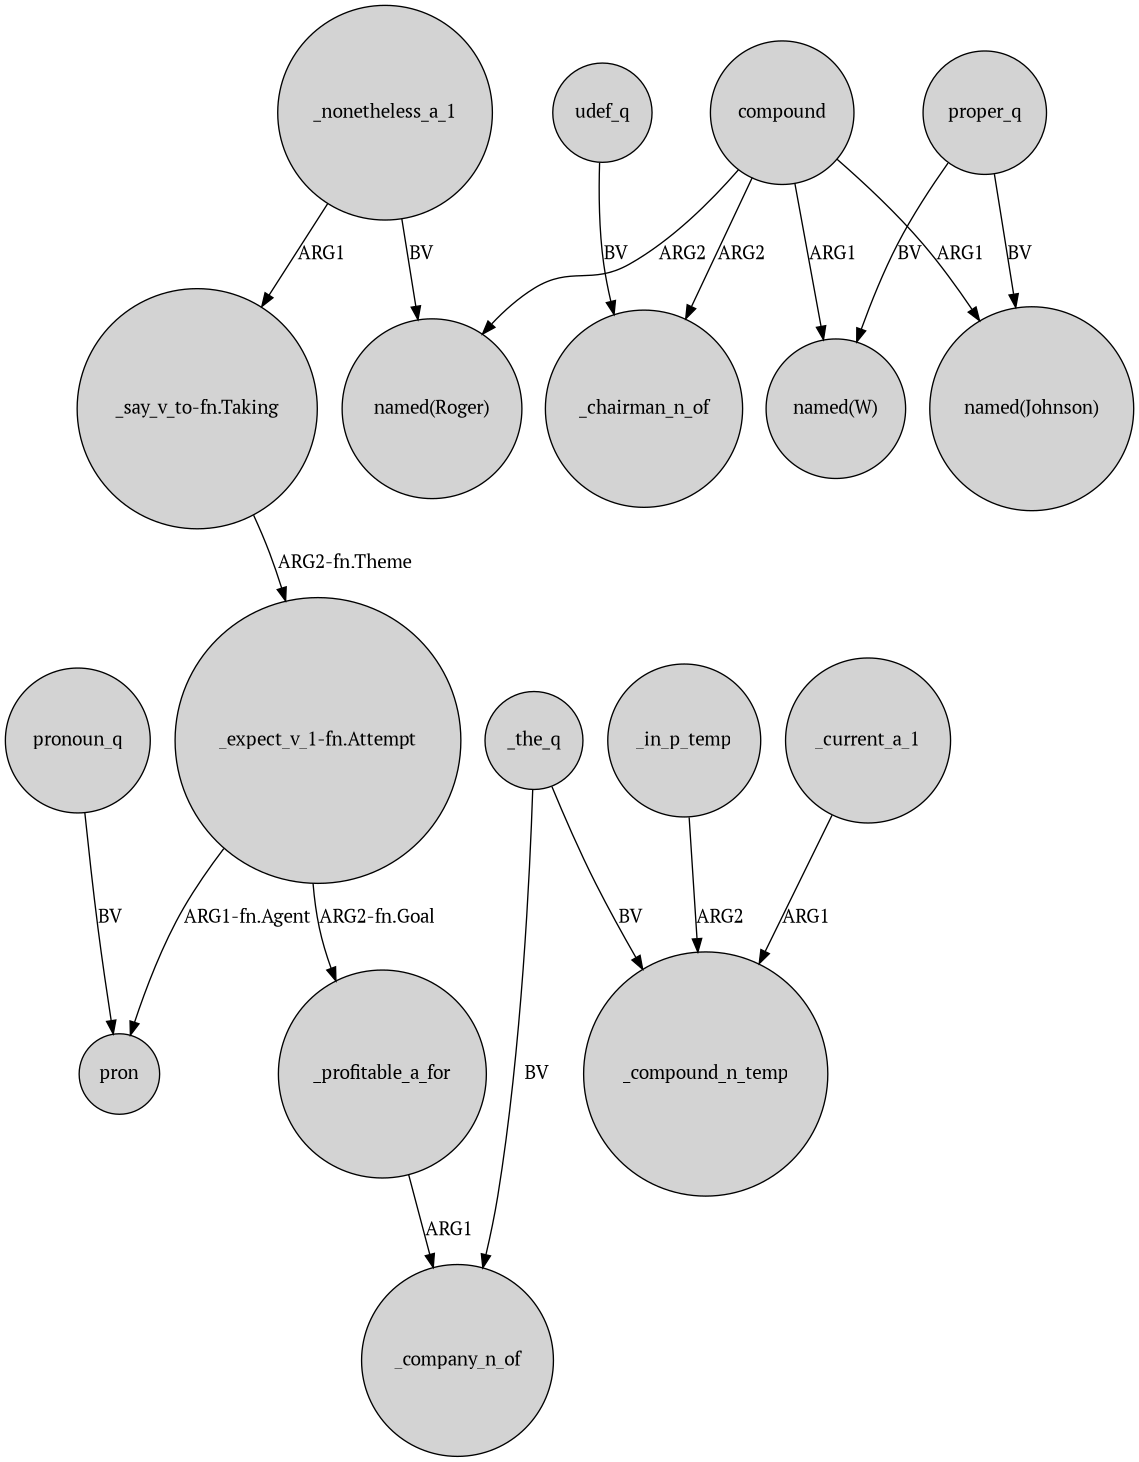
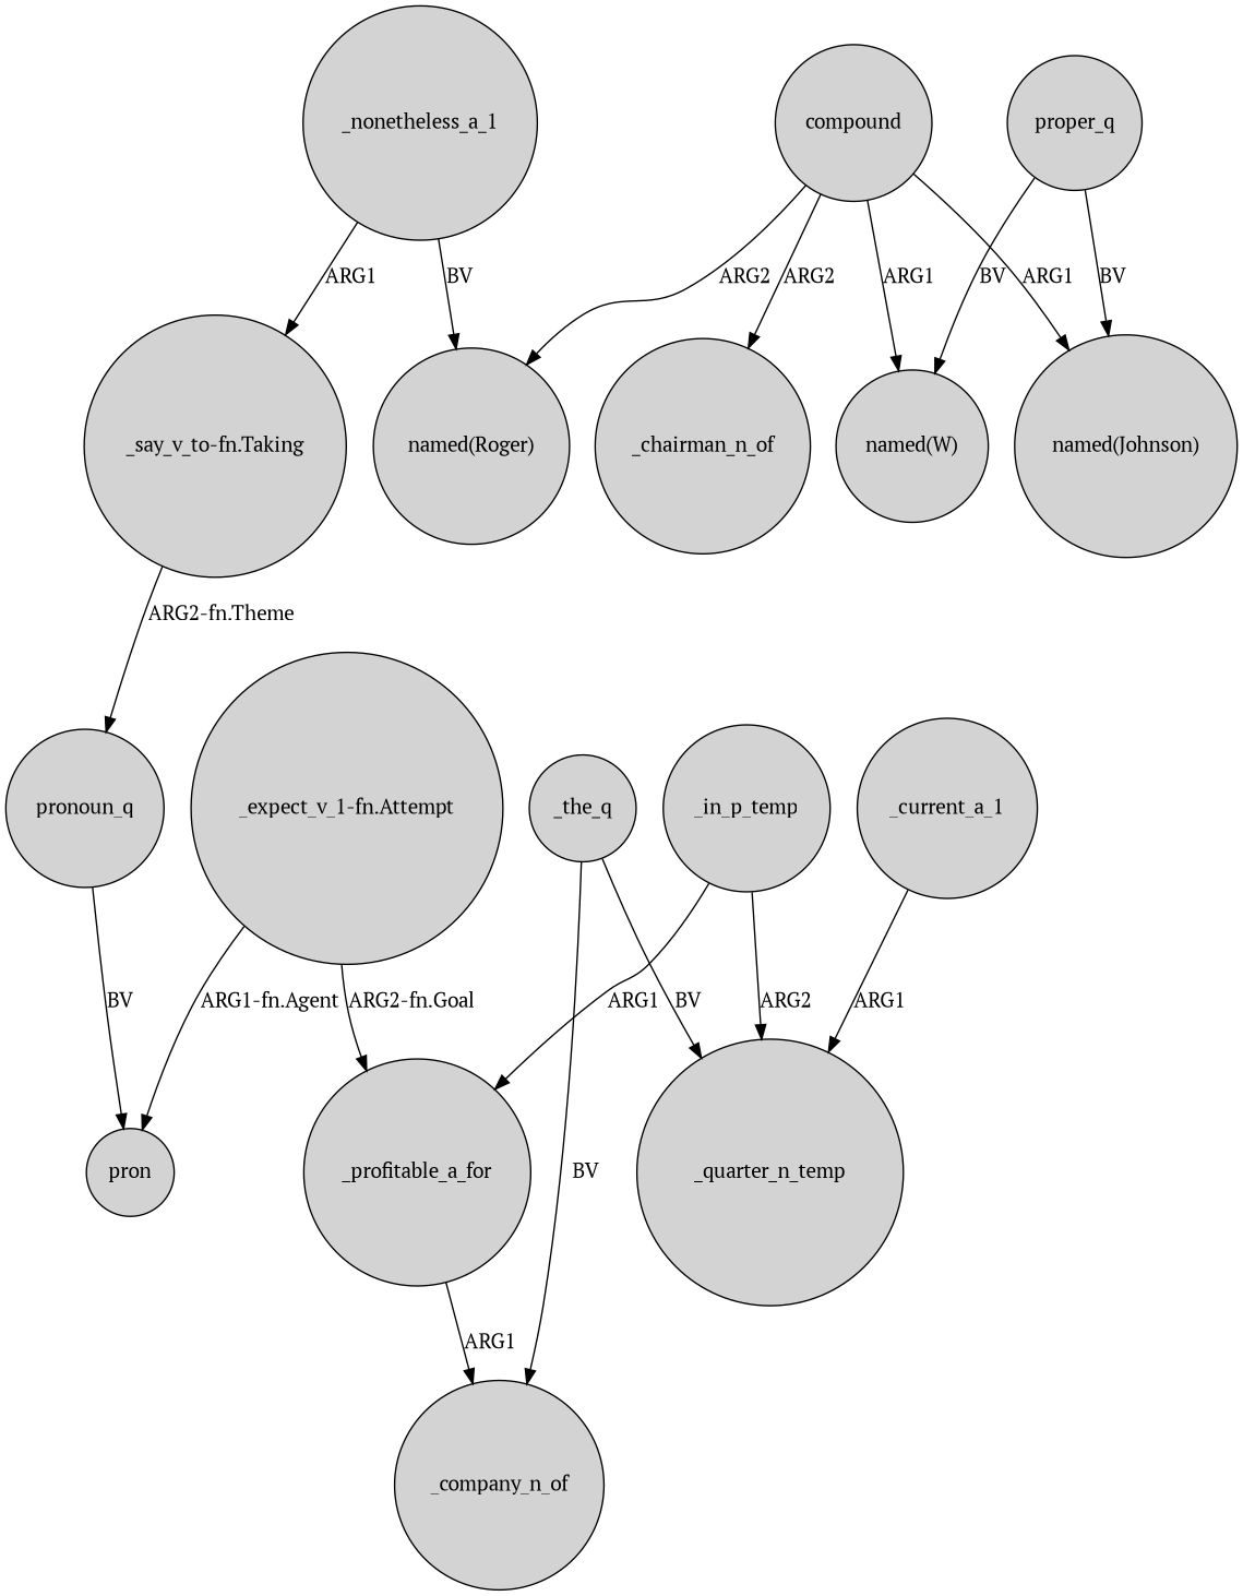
  digraph {
    fontname="PT Serif"
    node [fontname="PT Serif" shape=circle style=filled]
    edge [fontname="PT Serif"]
    compound
    _chairman_n_of
    "named(Roger)"
    "named(Johnson)"
    "named(W)"
    _in_p_temp
-   _quarter_n_temp [label=_compound_n_temp]
+   _quarter_n_temp
    _profitable_a_for
    _company_n_of
    "_expect_v_1-fn.Attempt"
    pron
-   udef_q
    _the_q
    _nonetheless_a_1
    "_say_v_to-fn.Taking"
    proper_q
    pronoun_q
    _current_a_1
    compound -> _chairman_n_of [label=ARG2]
    compound -> "named(Roger)" [label=ARG2]
    compound -> "named(Johnson)" [label=ARG1]
    compound -> "named(W)" [label=ARG1]
    _in_p_temp -> _quarter_n_temp [label=ARG2]
+   _in_p_temp -> _profitable_a_for [label=ARG1]
    _profitable_a_for -> _company_n_of [label=ARG1]
    "_expect_v_1-fn.Attempt" -> _profitable_a_for [label="ARG2-fn.Goal"]
    "_expect_v_1-fn.Attempt" -> pron [label="ARG1-fn.Agent"]
-   udef_q -> _chairman_n_of [label=BV]
    _the_q -> _quarter_n_temp [label=BV]
    _the_q -> _company_n_of [label=BV]
    _nonetheless_a_1 -> "named(Roger)" [label=BV]
    _nonetheless_a_1 -> "_say_v_to-fn.Taking" [label=ARG1]
-   "_say_v_to-fn.Taking" -> "_expect_v_1-fn.Attempt" [label="ARG2-fn.Theme"]
+   "_say_v_to-fn.Taking" -> pronoun_q [label="ARG2-fn.Theme"]
    proper_q -> "named(Johnson)" [label=BV]
    proper_q -> "named(W)" [label=BV]
    pronoun_q -> pron [label=BV]
    _current_a_1 -> _quarter_n_temp [label=ARG1]
  }
